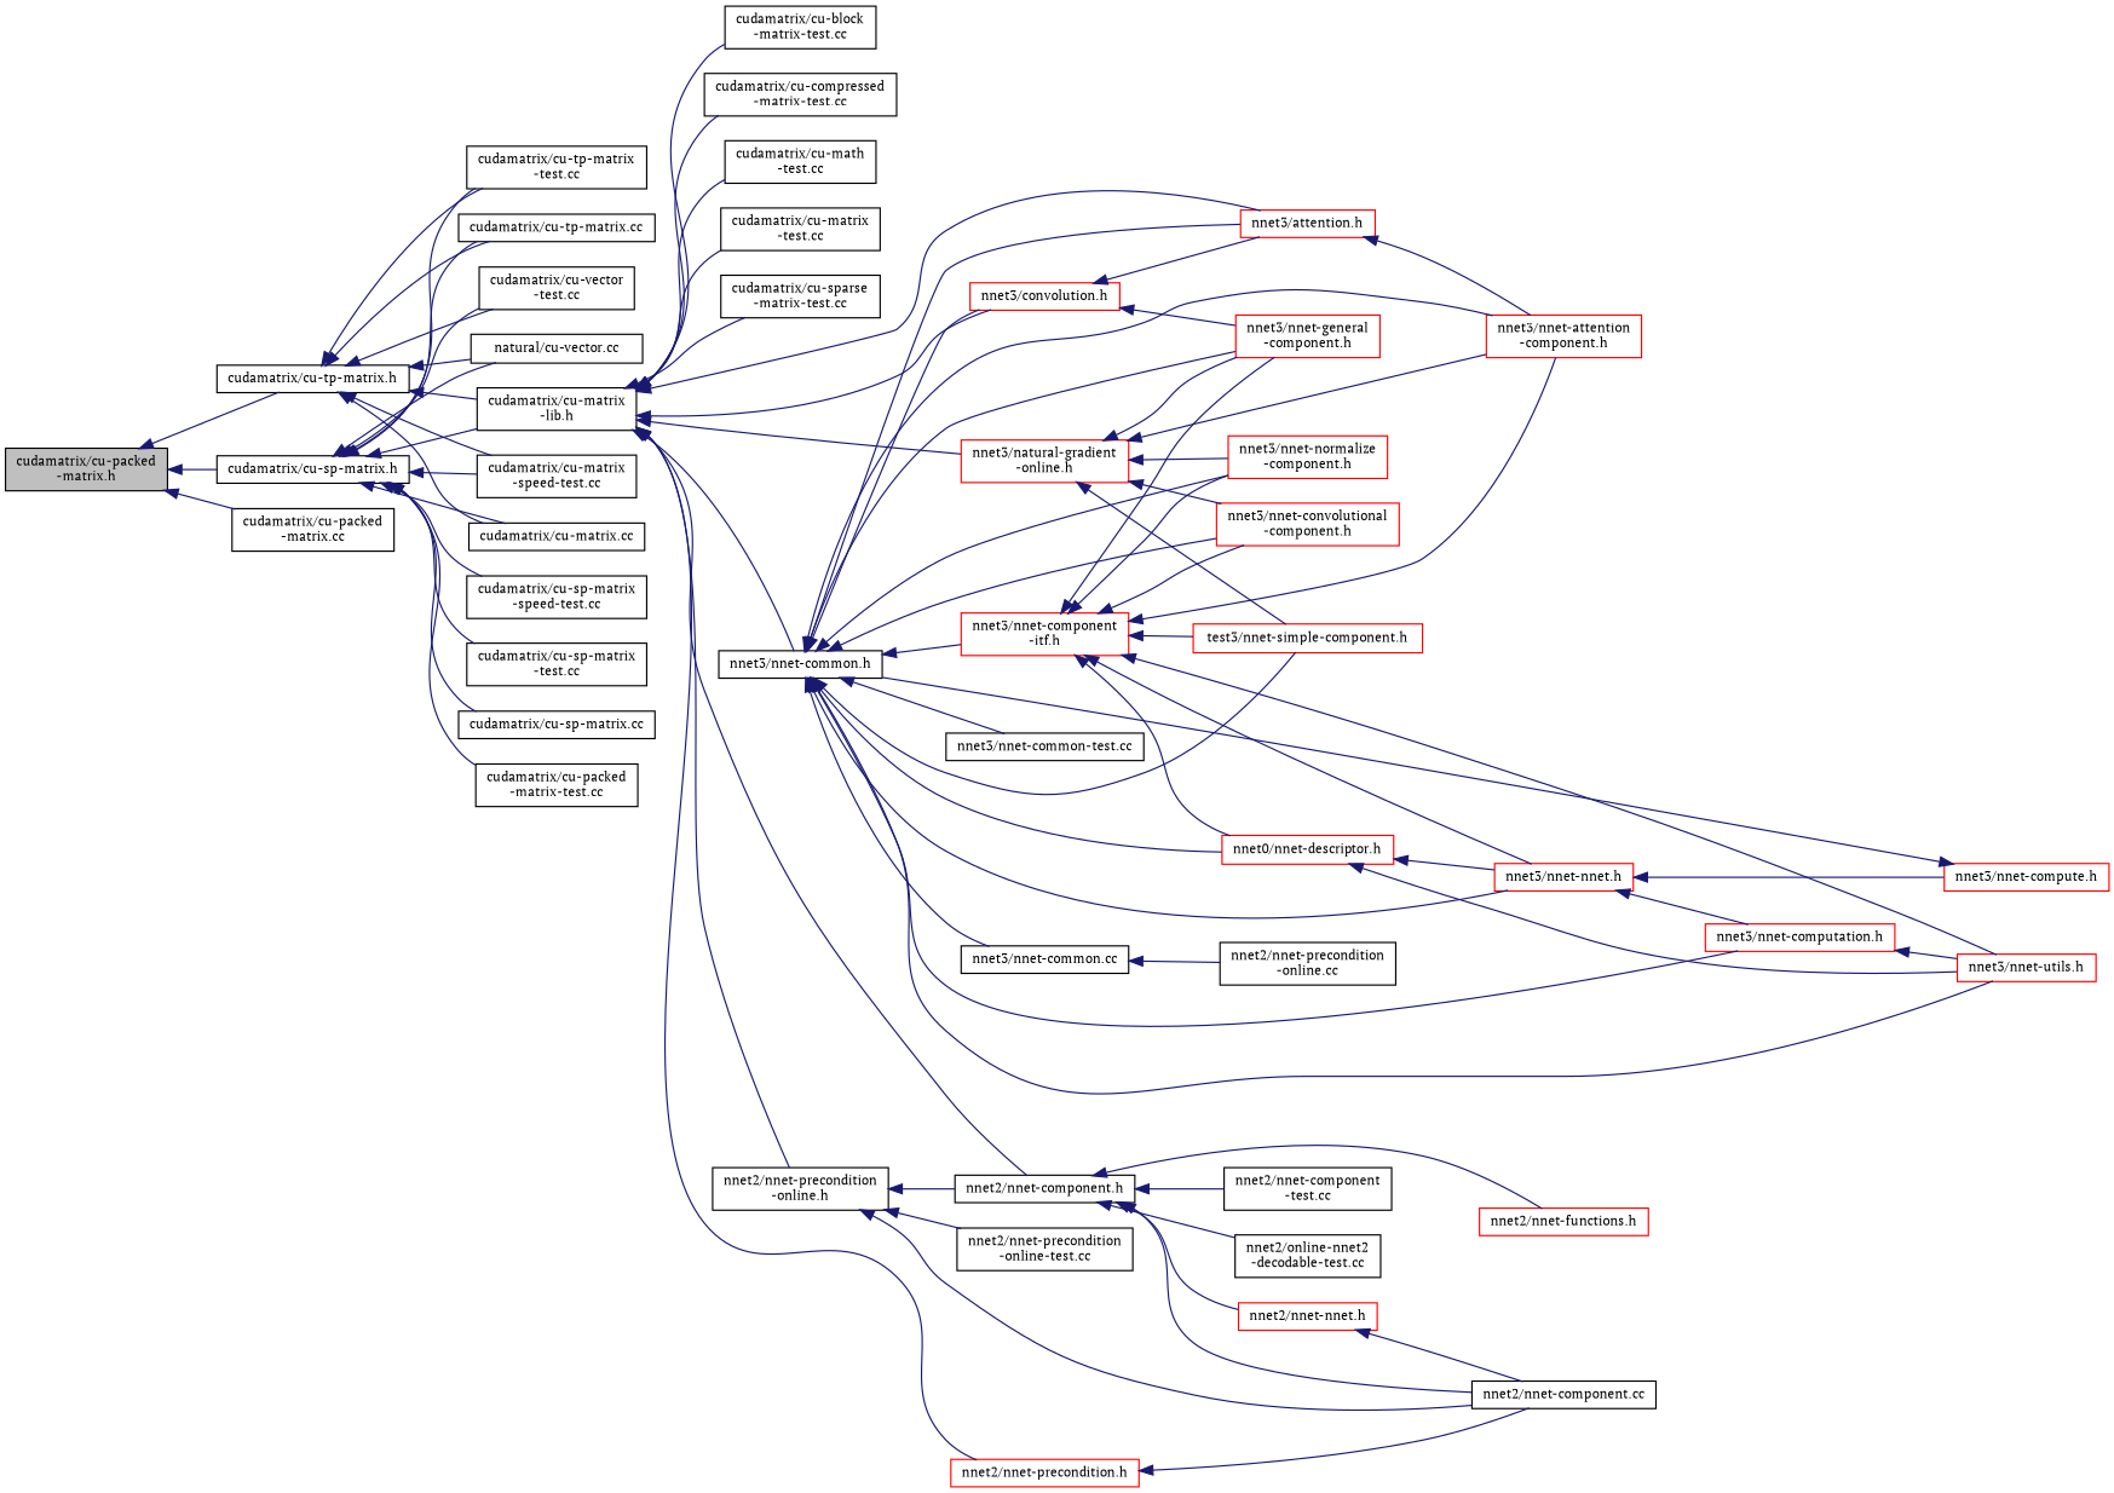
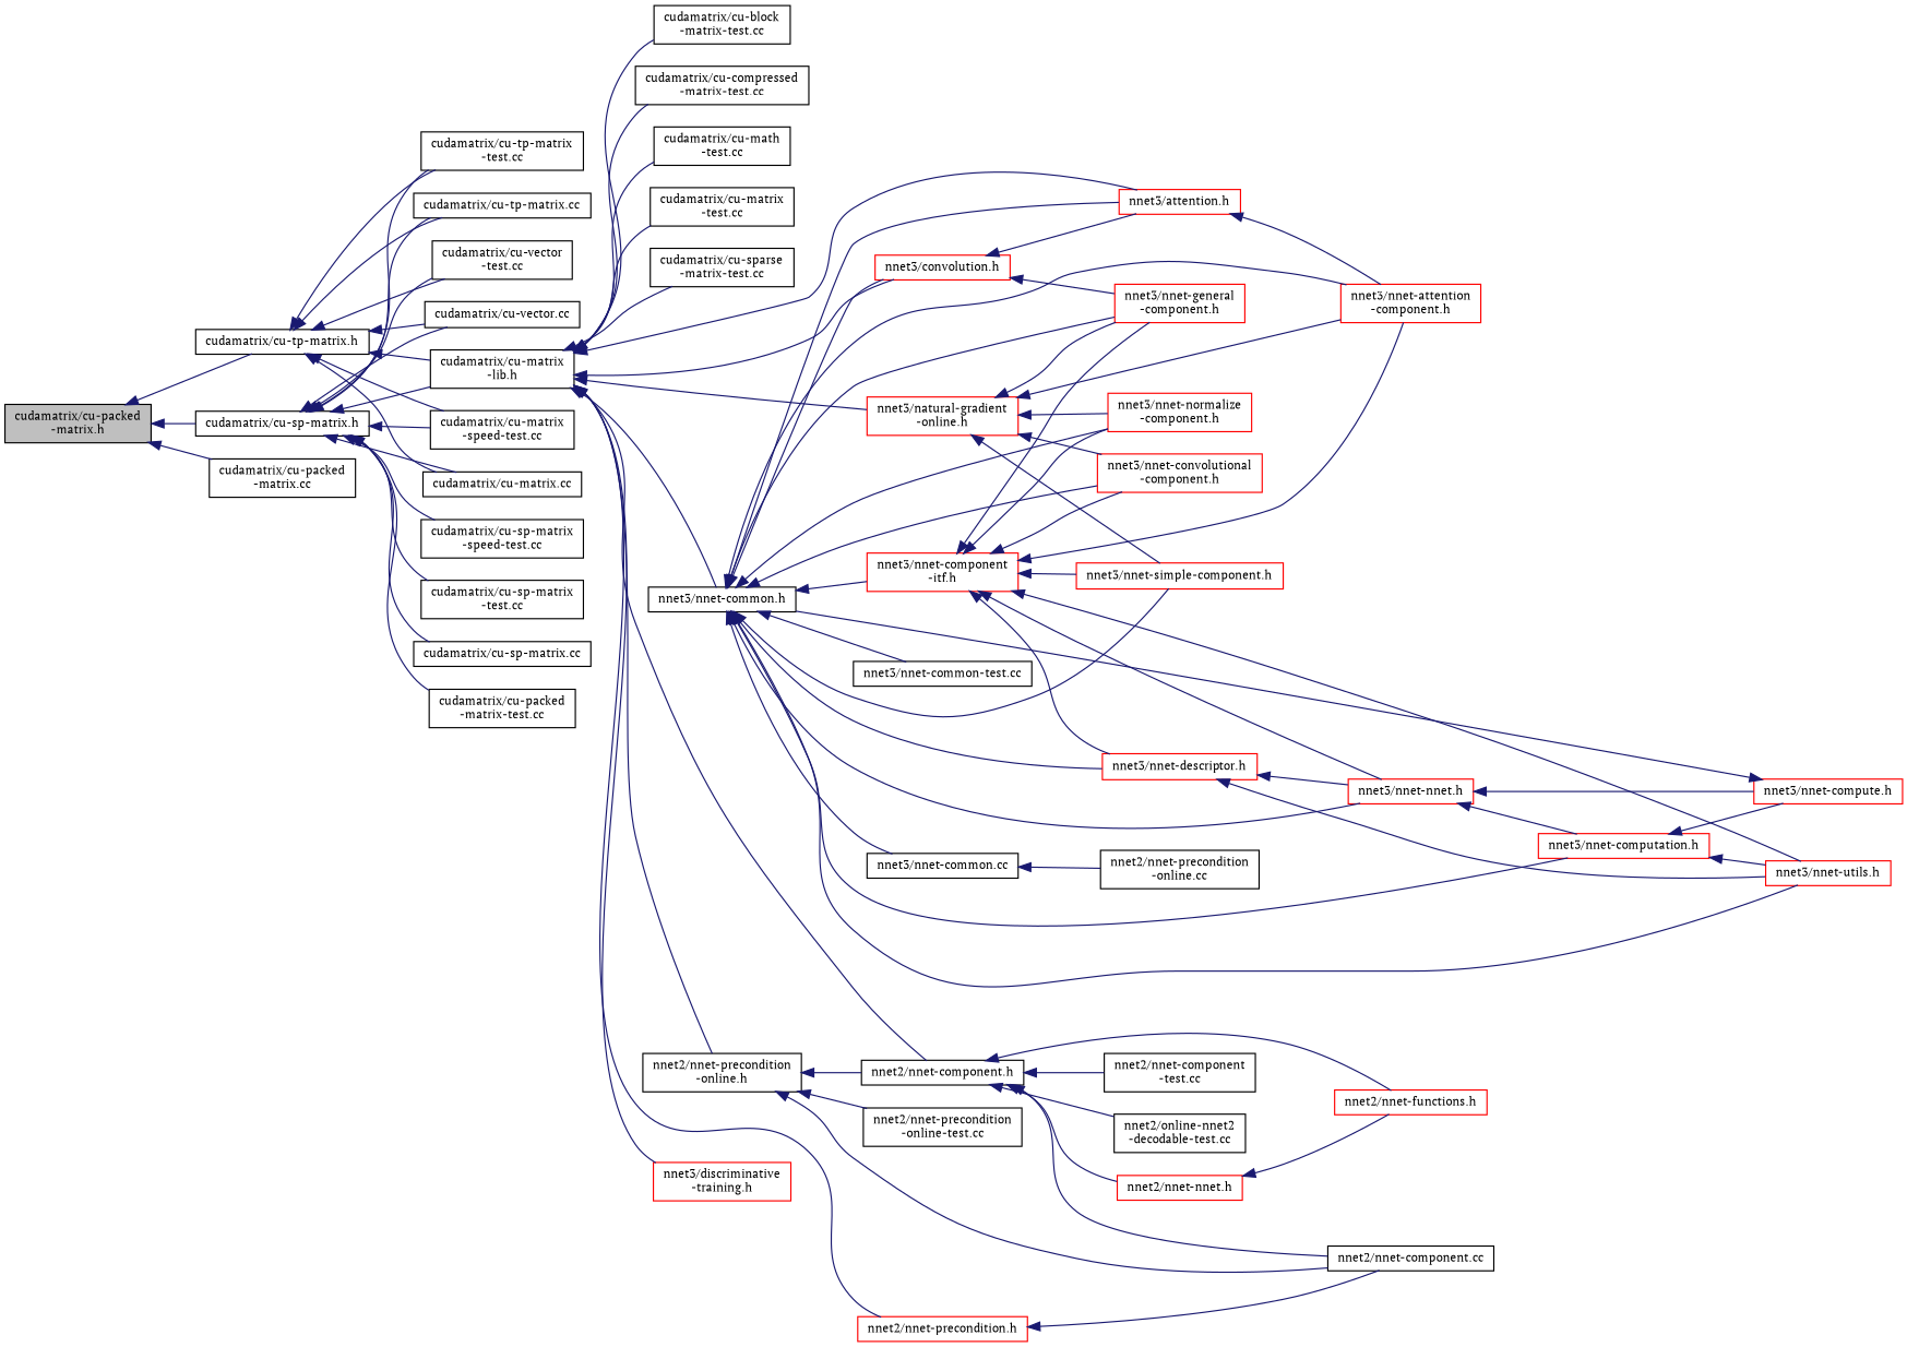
  digraph {
    fontname="PT Serif"
    rankdir=LR
    node [color=black fillcolor=white fontname="PT Serif" fontsize=10 shape=record style=filled]
    edge [color=midnightblue dir=back fontname="PT Serif" fontsize=10 labelfontname=Helvetica labelfontsize=10 style=solid]
    n1 [fillcolor=grey75 fontcolor=black height=0.2 label="cudamatrix/cu-packed\l-matrix.h" width=0.4]
    n2 [height=0.2 label="cudamatrix/cu-sp-matrix.h" width=0.4]
    n3 [height=0.2 label="cudamatrix/cu-tp-matrix.h" width=0.4]
    n4 [height=0.2 label="cudamatrix/cu-packed\l-matrix.cc" width=0.4]
    n5 [height=0.2 label="cudamatrix/cu-matrix\l-lib.h" width=0.4]
    n6 [height=0.2 label="cudamatrix/cu-matrix\l-speed-test.cc" width=0.4]
    n7 [height=0.2 label="cudamatrix/cu-matrix.cc" width=0.4]
    n8 [height=0.2 label="cudamatrix/cu-packed\l-matrix-test.cc" width=0.4]
    n9 [height=0.2 label="cudamatrix/cu-sp-matrix\l-speed-test.cc" width=0.4]
    n10 [height=0.2 label="cudamatrix/cu-sp-matrix\l-test.cc" width=0.4]
    n11 [height=0.2 label="cudamatrix/cu-sp-matrix.cc" width=0.4]
    n12 [height=0.2 label="cudamatrix/cu-tp-matrix\l-test.cc" width=0.4]
    n13 [height=0.2 label="cudamatrix/cu-tp-matrix.cc" width=0.4]
    n14 [height=0.2 label="cudamatrix/cu-vector\l-test.cc" width=0.4]
-   n15 [height=0.2 label="natural/cu-vector.cc" width=0.4]
+   n15 [height=0.2 label="cudamatrix/cu-vector.cc" width=0.4]
    n16 [height=0.2 label="cudamatrix/cu-block\l-matrix-test.cc" width=0.4]
    n17 [height=0.2 label="cudamatrix/cu-compressed\l-matrix-test.cc" width=0.4]
    n18 [height=0.2 label="cudamatrix/cu-math\l-test.cc" width=0.4]
    n19 [height=0.2 label="cudamatrix/cu-matrix\l-test.cc" width=0.4]
    n20 [height=0.2 label="cudamatrix/cu-sparse\l-matrix-test.cc" width=0.4]
    n21 [height=0.2 label="nnet3/nnet-common.h" width=0.4]
    n22 [color=red height=0.2 label="nnet3/attention.h" width=0.4]
    n23 [color=red height=0.2 label="nnet3/convolution.h" width=0.4]
    n24 [height=0.2 label="nnet2/nnet-component.h" width=0.4]
    n25 [height=0.2 label="nnet2/nnet-precondition\l-online.h" width=0.4]
    n26 [color=red height=0.2 label="nnet2/nnet-precondition.h" width=0.4]
+   n27 [color=red height=0.2 label="nnet3/discriminative\l-training.h" width=0.4]
    n28 [color=red height=0.2 label="nnet3/natural-gradient\l-online.h" width=0.4]
    n29 [color=red height=0.2 label="nnet3/nnet-component\l-itf.h" width=0.4]
    n30 [color=red height=0.2 label="nnet3/nnet-nnet.h" width=0.4]
    n31 [color=red height=0.2 label="nnet3/nnet-computation.h" width=0.4]
    n32 [color=red height=0.2 label="nnet3/nnet-utils.h" width=0.4]
-   n33 [color=red height=0.2 label="nnet0/nnet-descriptor.h" width=0.4]
+   n33 [color=red height=0.2 label="nnet3/nnet-descriptor.h" width=0.4]
    n34 [color=red height=0.2 label="nnet3/nnet-attention\l-component.h" width=0.4]
-   n35 [color=red height=0.2 label="test3/nnet-simple-component.h" width=0.4]
+   n35 [color=red height=0.2 label="nnet3/nnet-simple-component.h" width=0.4]
    n36 [color=red height=0.2 label="nnet3/nnet-normalize\l-component.h" width=0.4]
    n37 [color=red height=0.2 label="nnet3/nnet-general\l-component.h" width=0.4]
    n38 [color=red height=0.2 label="nnet3/nnet-convolutional\l-component.h" width=0.4]
    n39 [height=0.2 label="nnet3/nnet-common-test.cc" width=0.4]
    n40 [height=0.2 label="nnet3/nnet-common.cc" width=0.4]
    n41 [color=red height=0.2 label="nnet2/nnet-nnet.h" width=0.4]
    n42 [color=red height=0.2 label="nnet2/nnet-functions.h" width=0.4]
    n43 [height=0.2 label="nnet2/nnet-component\l-test.cc" width=0.4]
    n44 [height=0.2 label="nnet2/nnet-component.cc" width=0.4]
    n45 [height=0.2 label="nnet2/online-nnet2\l-decodable-test.cc" width=0.4]
    n46 [height=0.2 label="nnet2/nnet-precondition\l-online-test.cc" width=0.4]
    n47 [color=red height=0.2 label="nnet3/nnet-compute.h" width=0.4]
    n48 [height=0.2 label="nnet2/nnet-precondition\l-online.cc" width=0.4]
    n1 -> n2
    n1 -> n3
    n1 -> n4
    n2 -> n5
    n2 -> n6
    n2 -> n7
    n2 -> n8
    n2 -> n9
    n2 -> n10
    n2 -> n11
    n2 -> n12
    n2 -> n13
    n2 -> n14
    n2 -> n15
    n3 -> n5
    n3 -> n6
    n3 -> n7
    n3 -> n12
    n3 -> n13
    n3 -> n14
    n3 -> n15
    n5 -> n16
    n5 -> n17
    n5 -> n18
    n5 -> n19
    n5 -> n20
    n5 -> n21
    n5 -> n22
    n5 -> n23
    n5 -> n24
    n5 -> n25
    n5 -> n26
+   n5 -> n27
    n5 -> n28
    n21 -> n22
    n21 -> n23
    n21 -> n29
    n21 -> n30
    n21 -> n31
    n21 -> n32
    n21 -> n33
    n21 -> n34
    n21 -> n35
    n21 -> n36
    n21 -> n37
    n21 -> n38
    n21 -> n39
    n21 -> n40
    n22 -> n34
    n23 -> n22
    n23 -> n37
    n24 -> n41
    n24 -> n42
    n24 -> n43
    n24 -> n44
    n24 -> n45
    n25 -> n24
    n25 -> n44
    n25 -> n46
    n26 -> n44
    n28 -> n34
    n28 -> n35
    n28 -> n36
    n28 -> n37
    n28 -> n38
    n29 -> n30
    n29 -> n32
    n29 -> n33
    n29 -> n34
    n29 -> n35
    n29 -> n36
    n29 -> n37
    n29 -> n38
    n30 -> n31
    n30 -> n47
    n31 -> n32
+   n31 -> n47
    n33 -> n30
    n33 -> n32
    n40 -> n48
-   n41 -> n44
+   n41 -> n42
    n47 -> n21
  }
